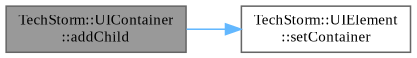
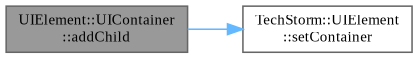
  digraph {
    rankdir=LR
    fontname="Liberation Serif"
    node [fontname="Liberation Serif" fontsize=10 shape=box style=filled]
-   n1 [color=gray40 fillcolor=grey60 fontcolor=black height=0.2 label="TechStorm::UIContainer\l::addChild" width=0.4]
+   n1 [color=gray40 fillcolor=grey60 fontcolor=black height=0.2 label="UIElement::UIContainer\l::addChild" width=0.4]
    n2 [color=grey40 fillcolor=white height=0.2 label="TechStorm::UIElement\l::setContainer" width=0.4]
    n1 -> n2 [color=steelblue1 fontname="Liberation Serif" fontsize=10 labelfontname=Helvetica labelfontsize=10 style=solid]
  }
